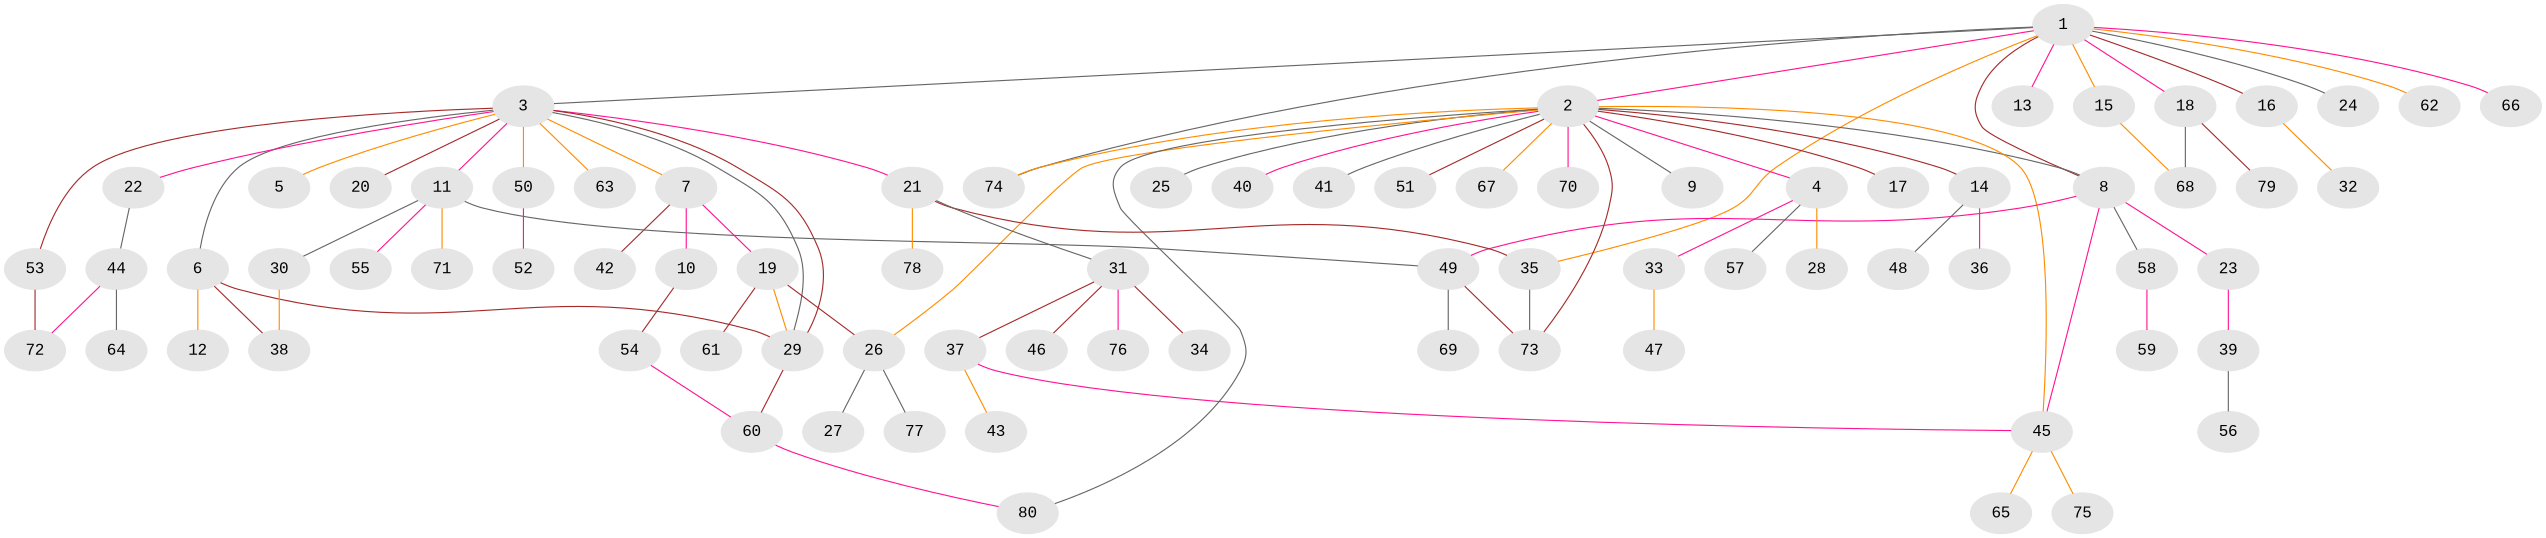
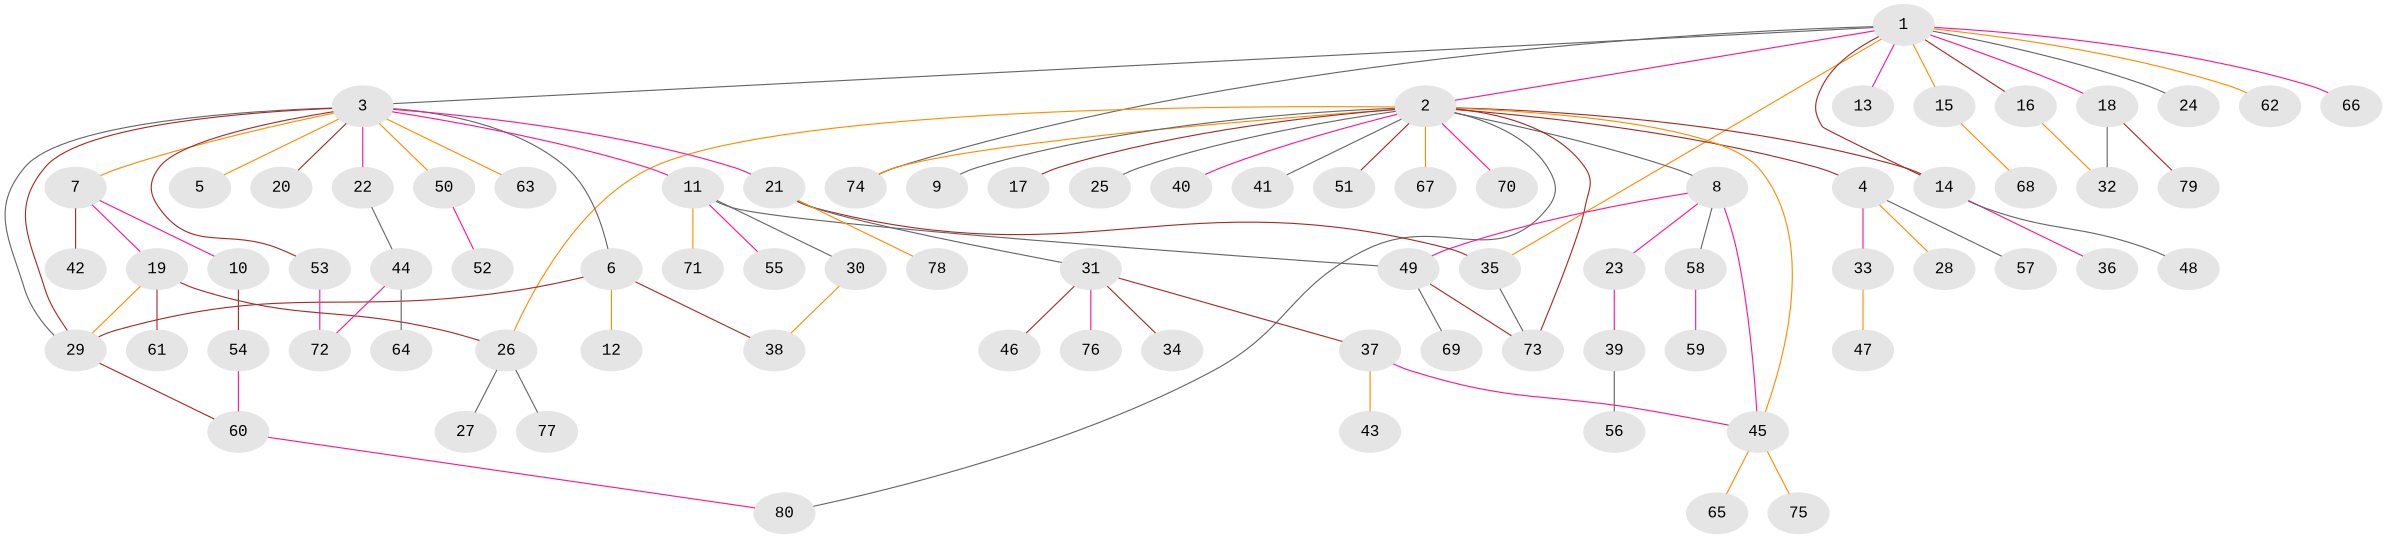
  graph {
    fontname="Liberation Mono"
    node [color=gray90 fontname="Liberation Mono" style=filled]
    edge [color=deeppink fontname="Liberation Mono"]
    1
    2
    3
    8
    13
    15
    16
    18
    24
    35
    62
    66
    74
    4
    9
    14
    17
    25
    26
    40
    41
    45
    51
    67
    70
    73
    80
    5
    6
    7
    11
    20
    21
    22
    29
    50
    53
    63
    23
    49
    58
    68
    32
    79
    28
    33
    57
    36
    48
    27
    77
    65
    75
    12
    38
    10
    19
    42
    30
    55
    71
    31
    78
    44
    60
    52
    72
    47
    54
    61
    39
    69
    59
    34
    37
    46
    76
    64
    56
    43
    1 -- 2
    1 -- 3 [color=gray40]
-   1 -- 8 [color=brown]
+   1 -- 14 [color=brown]
    1 -- 13
    1 -- 15 [color=darkorange]
    1 -- 16 [color=brown]
    1 -- 18
    1 -- 24 [color=gray40]
    1 -- 35 [color=darkorange]
    1 -- 62 [color=darkorange]
    1 -- 66
    1 -- 74 [color=gray40]
    2 -- 8 [color=gray40]
    2 -- 74 [color=darkorange]
-   2 -- 4
+   2 -- 4 [color=brown]
    2 -- 9 [color=gray40]
    2 -- 14 [color=brown]
    2 -- 17 [color=brown]
    2 -- 25 [color=gray40]
    2 -- 26 [color=darkorange]
    2 -- 40
    2 -- 41 [color=gray40]
    2 -- 45 [color=darkorange]
    2 -- 51 [color=brown]
    2 -- 67 [color=darkorange]
    2 -- 70
    2 -- 73 [color=brown]
    2 -- 80 [color=gray40]
    3 -- 5 [color=darkorange]
    3 -- 6 [color=gray40]
    3 -- 7 [color=darkorange]
    3 -- 11
    3 -- 20 [color=brown]
    3 -- 21
    3 -- 22
    3 -- 29 [color=gray40]
    3 -- 29 [color=brown]
    3 -- 50 [color=darkorange]
    3 -- 53 [color=brown]
    3 -- 63 [color=darkorange]
    8 -- 45
    8 -- 23
    8 -- 49
    8 -- 58 [color=gray40]
    15 -- 68 [color=darkorange]
    16 -- 32 [color=darkorange]
-   18 -- 68 [color=gray40]
+   18 -- 32 [color=gray40]
    18 -- 79 [color=brown]
    35 -- 73 [color=gray40]
    4 -- 28 [color=darkorange]
    4 -- 33
    4 -- 57 [color=gray40]
    14 -- 36
    14 -- 48 [color=gray40]
    26 -- 27 [color=gray40]
    26 -- 77 [color=gray40]
    45 -- 65 [color=darkorange]
    45 -- 75 [color=darkorange]
    6 -- 29 [color=brown]
    6 -- 12 [color=darkorange]
    6 -- 38 [color=brown]
    7 -- 10
    7 -- 19
    7 -- 42 [color=brown]
    11 -- 49 [color=gray40]
    11 -- 30 [color=gray40]
    11 -- 55
    11 -- 71 [color=darkorange]
    21 -- 35 [color=brown]
    21 -- 31 [color=gray40]
    21 -- 78 [color=darkorange]
    22 -- 44 [color=gray40]
    29 -- 60 [color=brown]
    50 -- 52
-   53 -- 72 [color=brown]
+   53 -- 72
    23 -- 39
    49 -- 73 [color=brown]
    49 -- 69 [color=gray40]
    58 -- 59
    33 -- 47 [color=darkorange]
    10 -- 54 [color=brown]
    19 -- 26 [color=brown]
    19 -- 29 [color=darkorange]
    19 -- 61 [color=brown]
    30 -- 38 [color=darkorange]
    31 -- 34 [color=brown]
    31 -- 37 [color=brown]
    31 -- 46 [color=brown]
    31 -- 76
    44 -- 72
    44 -- 64 [color=gray40]
    60 -- 80
    54 -- 60
    39 -- 56 [color=gray40]
    37 -- 45
    37 -- 43 [color=darkorange]
  }
